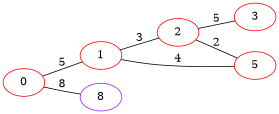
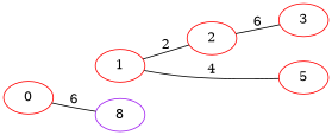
  graph {
    rankdir=LR
    node [color=red weight=1]
    0
    1
    n3 [color=purple label=8 weight=4]
    2
    5
    3
-   0 -- 1 [label=5]
-   0 -- n3 [label=8]
-   1 -- 2 [label=3]
+   0 -- n3 [label=6]
+   1 -- 2 [label=2]
    1 -- 5 [label=4]
-   2 -- 5 [label=2]
-   2 -- 3 [label=5]
+   2 -- 3 [label=6]
  }
